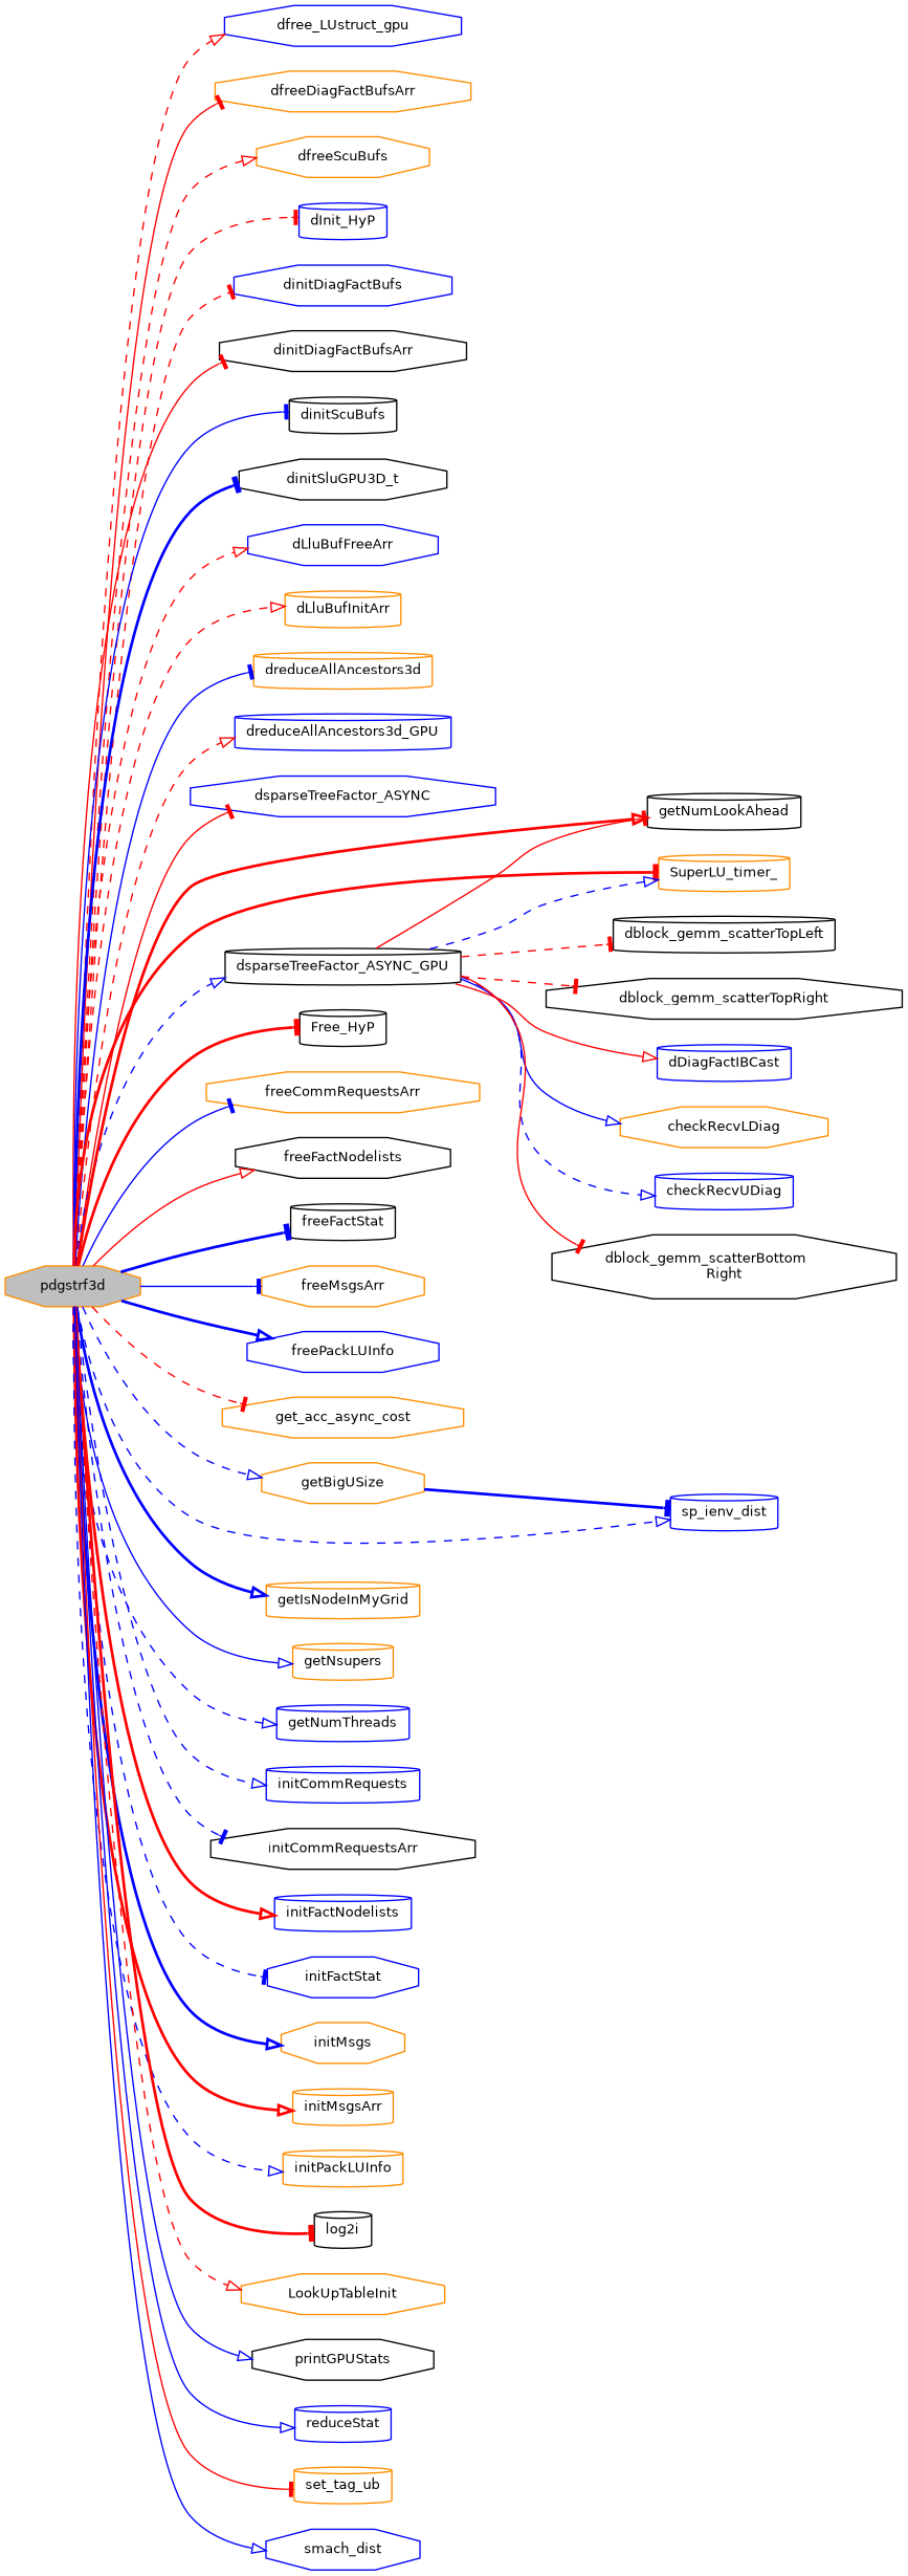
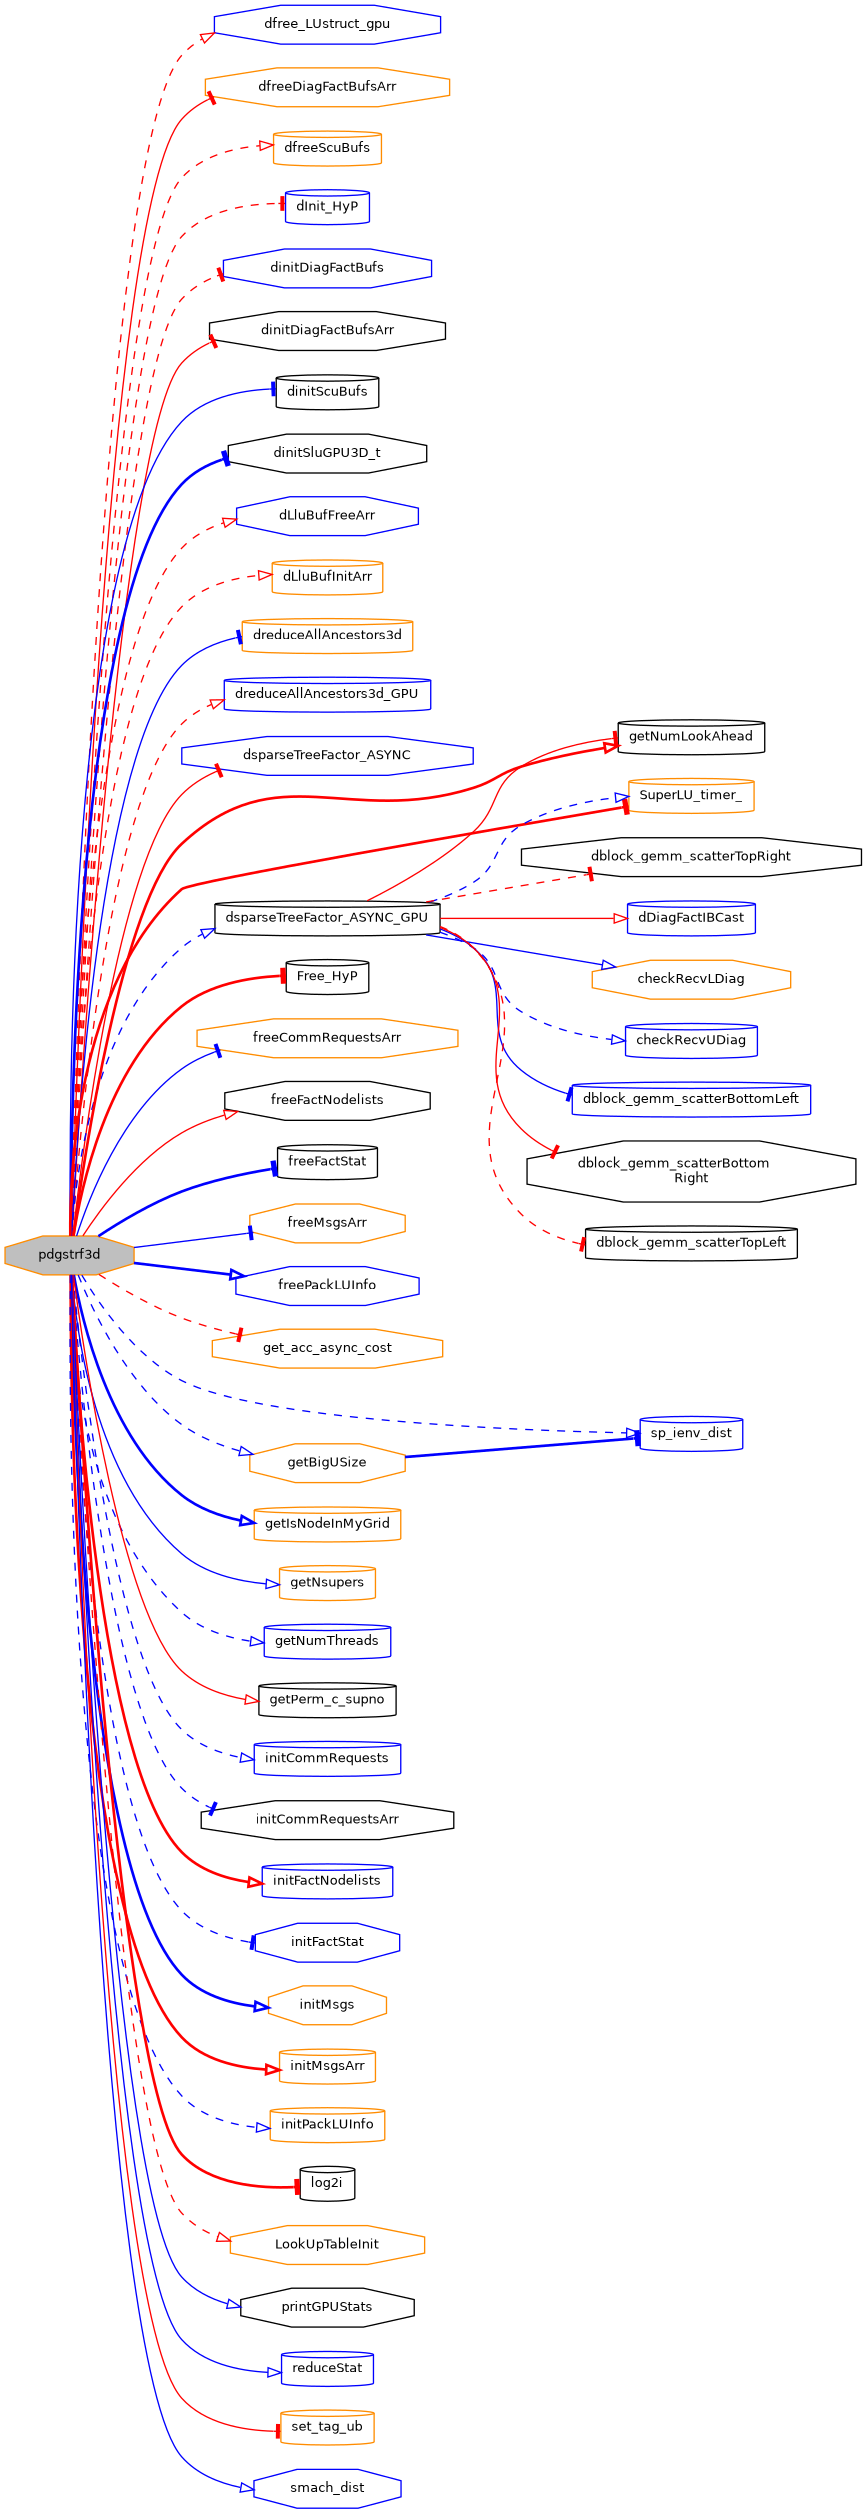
  digraph {
    rankdir=LR
    node [color=darkorange fillcolor=white fontname=Helvetica fontsize=10 shape=cylinder style=filled]
    edge [arrowhead=onormal color=red fontname=Helvetica fontsize=10 labelfontname=Helvetica labelfontsize=10 style=dashed]
    n1 [fillcolor=grey75 fontcolor=black height=0.2 label=pdgstrf3d shape=octagon width=0.4]
    n2 [color=blue height=0.2 label=dfree_LUstruct_gpu shape=octagon width=0.4]
    n3 [height=0.2 label=dfreeDiagFactBufsArr shape=octagon width=0.4]
-   n4 [height=0.2 label=dfreeScuBufs shape=octagon width=0.4]
+   n4 [height=0.2 label=dfreeScuBufs width=0.4]
    n5 [color=blue height=0.2 label=dInit_HyP width=0.4]
    n6 [color=blue height=0.2 label=dinitDiagFactBufs shape=octagon width=0.4]
    n7 [color=black height=0.2 label=dinitDiagFactBufsArr shape=octagon width=0.4]
    n8 [color=black height=0.2 label=dinitScuBufs width=0.4]
    n9 [color=black height=0.2 label=dinitSluGPU3D_t shape=octagon width=0.4]
    n10 [color=blue height=0.2 label=dLluBufFreeArr shape=octagon width=0.4]
    n11 [height=0.2 label=dLluBufInitArr width=0.4]
    n12 [height=0.2 label=dreduceAllAncestors3d width=0.4]
    n13 [color=blue height=0.2 label=dreduceAllAncestors3d_GPU width=0.4]
    n14 [color=blue height=0.2 label=dsparseTreeFactor_ASYNC shape=octagon width=0.4]
    n15 [color=black height=0.2 label=dsparseTreeFactor_ASYNC_GPU width=0.4]
    n16 [color=black height=0.2 label=getNumLookAhead width=0.4]
    n17 [height=0.2 label=SuperLU_timer_ width=0.4]
    n18 [color=black height=0.2 label=Free_HyP width=0.4]
    n19 [height=0.2 label=freeCommRequestsArr shape=octagon width=0.4]
    n20 [color=black height=0.2 label=freeFactNodelists shape=octagon width=0.4]
    n21 [color=black height=0.2 label=freeFactStat width=0.4]
    n22 [height=0.2 label=freeMsgsArr shape=octagon width=0.4]
    n23 [color=blue height=0.2 label=freePackLUInfo shape=octagon width=0.4]
    n24 [height=0.2 label=get_acc_async_cost shape=octagon width=0.4]
    n25 [height=0.2 label=getBigUSize shape=octagon width=0.4]
    n26 [color=blue height=0.2 label=sp_ienv_dist width=0.4]
    n27 [height=0.2 label=getIsNodeInMyGrid width=0.4]
    n28 [height=0.2 label=getNsupers width=0.4]
    n29 [color=blue height=0.2 label=getNumThreads width=0.4]
+   n30 [color=black height=0.2 label=getPerm_c_supno width=0.4]
    n31 [color=blue height=0.2 label=initCommRequests width=0.4]
    n32 [color=black height=0.2 label=initCommRequestsArr shape=octagon width=0.4]
    n33 [color=blue height=0.2 label=initFactNodelists width=0.4]
    n34 [color=blue height=0.2 label=initFactStat shape=octagon width=0.4]
    n35 [height=0.2 label=initMsgs shape=octagon width=0.4]
    n36 [height=0.2 label=initMsgsArr width=0.4]
    n37 [height=0.2 label=initPackLUInfo width=0.4]
    n38 [color=black height=0.2 label=log2i width=0.4]
    n39 [height=0.2 label=LookUpTableInit shape=octagon width=0.4]
    n40 [color=black height=0.2 label=printGPUStats shape=octagon width=0.4]
    n41 [color=blue height=0.2 label=reduceStat width=0.4]
    n42 [height=0.2 label=set_tag_ub width=0.4]
    n43 [color=blue height=0.2 label=smach_dist shape=octagon width=0.4]
    n44 [height=0.2 label=checkRecvLDiag shape=octagon width=0.4]
    n45 [color=blue height=0.2 label=checkRecvUDiag width=0.4]
+   n46 [color=blue height=0.2 label=dblock_gemm_scatterBottomLeft width=0.4]
    n47 [color=black height=0.2 label="dblock_gemm_scatterBottom\lRight" shape=octagon width=0.4]
    n48 [color=black height=0.2 label=dblock_gemm_scatterTopLeft width=0.4]
    n49 [color=black height=0.2 label=dblock_gemm_scatterTopRight shape=octagon width=0.4]
    n50 [color=blue height=0.2 label=dDiagFactIBCast width=0.4]
    n1 -> n2
    n1 -> n3 [arrowhead=tee style=solid]
    n1 -> n4
    n1 -> n5 [arrowhead=tee]
    n1 -> n6 [arrowhead=tee]
    n1 -> n7 [arrowhead=tee style=solid]
    n1 -> n8 [arrowhead=tee color=blue style=solid]
    n1 -> n9 [arrowhead=tee color=blue style=bold]
    n1 -> n10
    n1 -> n11
    n1 -> n12 [arrowhead=tee color=blue style=solid]
    n1 -> n13
    n1 -> n14 [arrowhead=tee style=solid]
    n1 -> n15 [color=blue]
    n1 -> n16 [style=bold]
    n1 -> n17 [arrowhead=tee style=bold]
    n1 -> n18 [arrowhead=tee style=bold]
    n1 -> n19 [arrowhead=tee color=blue style=solid]
    n1 -> n20 [style=solid]
    n1 -> n21 [arrowhead=tee color=blue style=bold]
    n1 -> n22 [arrowhead=tee color=blue style=solid]
    n1 -> n23 [color=blue style=bold]
    n1 -> n24 [arrowhead=tee]
    n1 -> n25 [color=blue]
    n1 -> n26 [color=blue]
    n1 -> n27 [color=blue style=bold]
    n1 -> n28 [color=blue style=solid]
    n1 -> n29 [color=blue]
+   n1 -> n30 [style=solid]
    n1 -> n31 [color=blue]
    n1 -> n32 [arrowhead=tee color=blue]
    n1 -> n33 [style=bold]
    n1 -> n34 [arrowhead=tee color=blue]
    n1 -> n35 [color=blue style=bold]
    n1 -> n36 [style=bold]
    n1 -> n37 [color=blue]
    n1 -> n38 [arrowhead=tee style=bold]
    n1 -> n39
    n1 -> n40 [color=blue style=solid]
    n1 -> n41 [color=blue style=solid]
    n1 -> n42 [arrowhead=tee style=solid]
    n1 -> n43 [color=blue style=solid]
    n15 -> n16 [arrowhead=tee style=solid]
    n15 -> n17 [color=blue]
    n15 -> n44 [color=blue style=solid]
    n15 -> n45 [color=blue]
+   n15 -> n46 [arrowhead=tee color=blue style=solid]
    n15 -> n47 [arrowhead=tee style=solid]
    n15 -> n48 [arrowhead=tee]
    n15 -> n49 [arrowhead=tee]
    n15 -> n50 [style=solid]
    n25 -> n26 [arrowhead=tee color=blue style=bold]
  }
